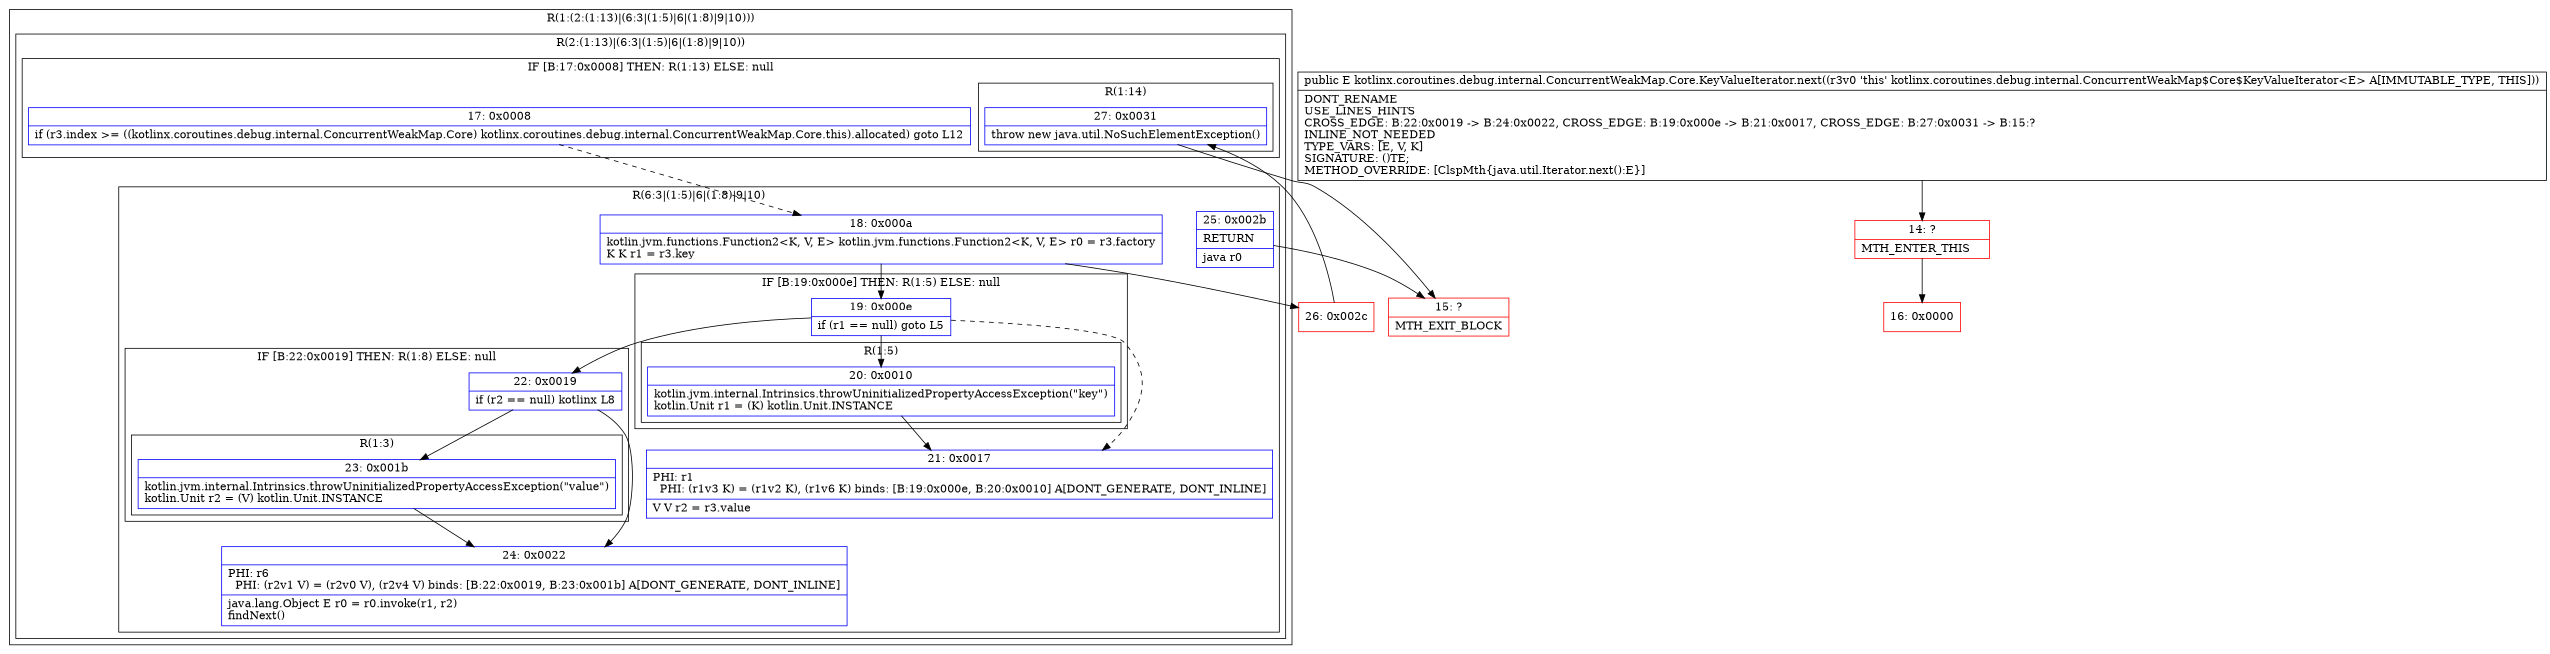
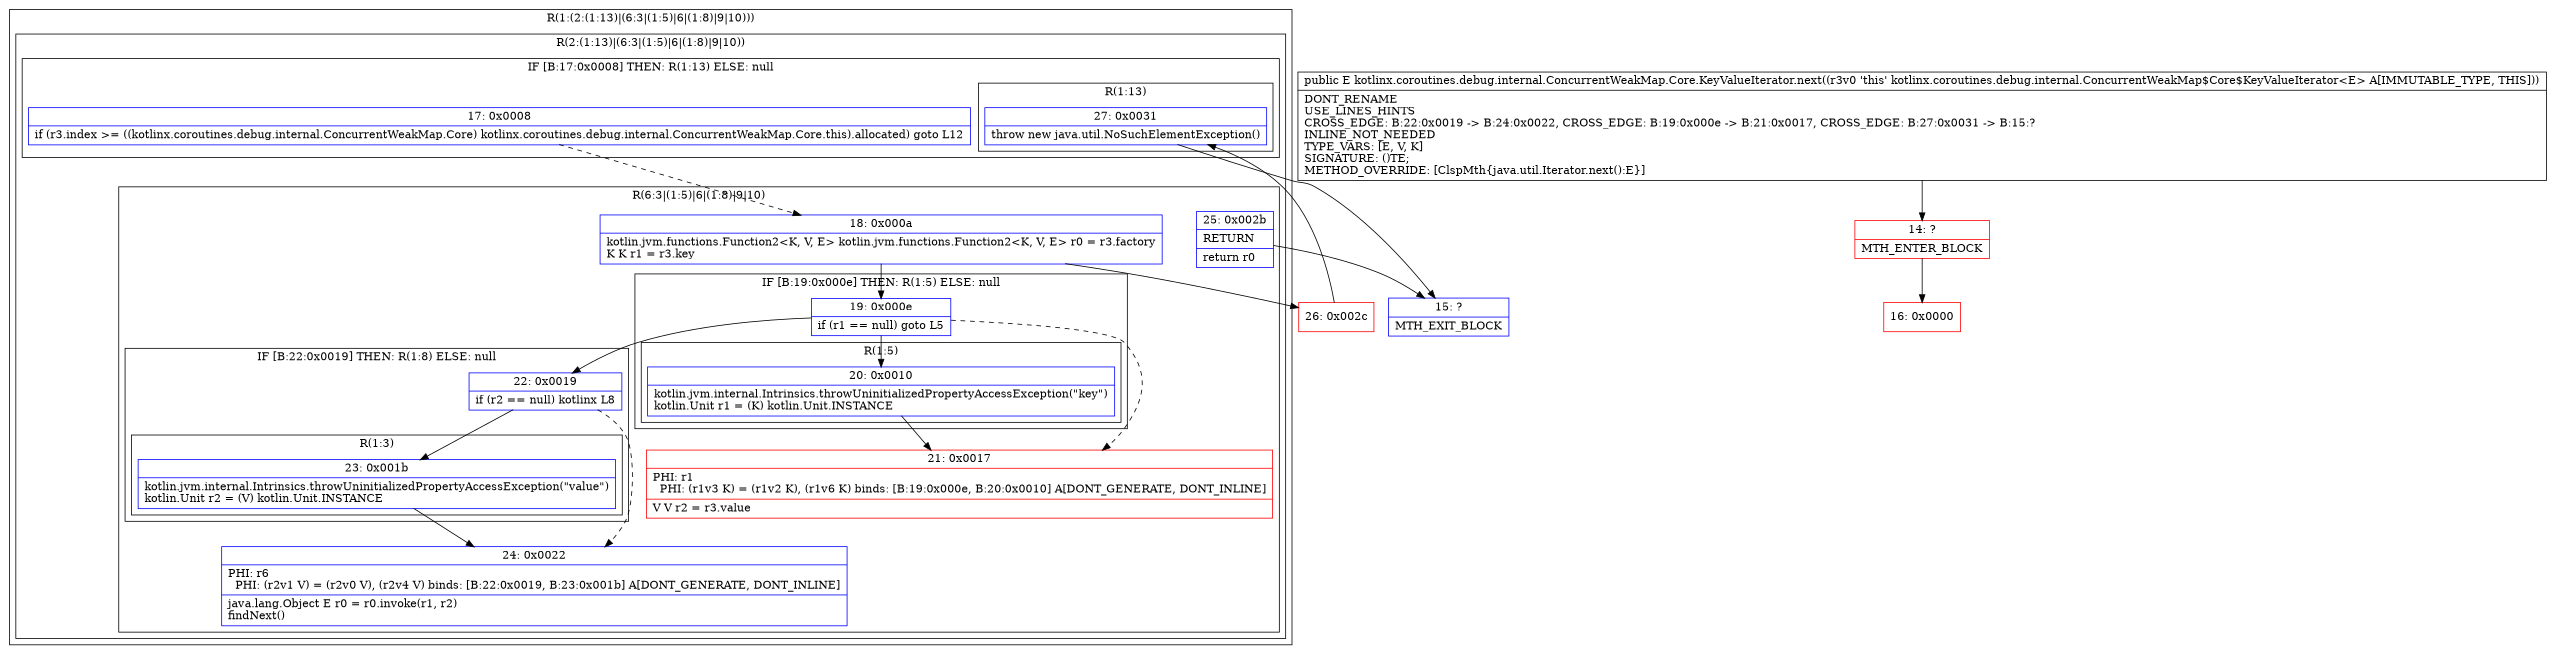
  digraph {
    node [color=blue shape=record]
    n1 [label="{27\:\ 0x0031|throw new java.util.NoSuchElementException()\l}"]
    n2 [label="{17\:\ 0x0008|if (r3.index \>= ((kotlinx.coroutines.debug.internal.ConcurrentWeakMap.Core) kotlinx.coroutines.debug.internal.ConcurrentWeakMap.Core.this).allocated) goto L12\l}"]
    n3 [label="{20\:\ 0x0010|kotlin.jvm.internal.Intrinsics.throwUninitializedPropertyAccessException(\"key\")\lkotlin.Unit r1 = (K) kotlin.Unit.INSTANCE\l}"]
    n4 [label="{19\:\ 0x000e|if (r1 == null) goto L5\l}"]
    n5 [label="{23\:\ 0x001b|kotlin.jvm.internal.Intrinsics.throwUninitializedPropertyAccessException(\"value\")\lkotlin.Unit r2 = (V) kotlin.Unit.INSTANCE\l}"]
    n6 [label="{22\:\ 0x0019|if (r2 == null) kotlinx L8\l}"]
    n7 [label="{18\:\ 0x000a|kotlin.jvm.functions.Function2\<K, V, E\> kotlin.jvm.functions.Function2\<K, V, E\> r0 = r3.factory\lK K r1 = r3.key\l}"]
-   n8 [label="{21\:\ 0x0017|PHI: r1 \l  PHI: (r1v3 K) = (r1v2 K), (r1v6 K) binds: [B:19:0x000e, B:20:0x0010] A[DONT_GENERATE, DONT_INLINE]\l|V V r2 = r3.value\l}"]
+   n8 [color=red label="{21\:\ 0x0017|PHI: r1 \l  PHI: (r1v3 K) = (r1v2 K), (r1v6 K) binds: [B:19:0x000e, B:20:0x0010] A[DONT_GENERATE, DONT_INLINE]\l|V V r2 = r3.value\l}"]
    n9 [label="{24\:\ 0x0022|PHI: r6 \l  PHI: (r2v1 V) = (r2v0 V), (r2v4 V) binds: [B:22:0x0019, B:23:0x001b] A[DONT_GENERATE, DONT_INLINE]\l|java.lang.Object E r0 = r0.invoke(r1, r2)\lfindNext()\l}"]
-   n10 [label="{25\:\ 0x002b|RETURN\l|java r0\l}"]
-   n11 [color=red label="{15\:\ ?|MTH_EXIT_BLOCK\l}"]
+   n10 [label="{25\:\ 0x002b|RETURN\l|return r0\l}"]
+   n11 [label="{15\:\ ?|MTH_EXIT_BLOCK\l}"]
    n12 [color=red label="{26\:\ 0x002c}"]
-   n13 [color=red label="{14\:\ ?|MTH_ENTER_THIS\l}"]
+   n13 [color=red label="{14\:\ ?|MTH_ENTER_BLOCK\l}"]
    n14 [color=red label="{16\:\ 0x0000}"]
    n15 [label="{public E kotlinx.coroutines.debug.internal.ConcurrentWeakMap.Core.KeyValueIterator.next((r3v0 'this' kotlinx.coroutines.debug.internal.ConcurrentWeakMap$Core$KeyValueIterator\<E\> A[IMMUTABLE_TYPE, THIS]))  | DONT_RENAME\lUSE_LINES_HINTS\lCROSS_EDGE: B:22:0x0019 \-\> B:24:0x0022, CROSS_EDGE: B:19:0x000e \-\> B:21:0x0017, CROSS_EDGE: B:27:0x0031 \-\> B:15:?\lINLINE_NOT_NEEDED\lTYPE_VARS: [E, V, K]\lSIGNATURE: ()TE;\lMETHOD_OVERRIDE: [ClspMth\{java.util.Iterator.next():E\}]\l}" color=""]
    subgraph cluster_1 {
      label="R(1:(2:(1:13)|(6:3|(1:5)|6|(1:8)|9|10)))"
      subgraph cluster_2 {
        label="R(2:(1:13)|(6:3|(1:5)|6|(1:8)|9|10))"
        subgraph cluster_3 {
          label="IF [B:17:0x0008] THEN: R(1:13) ELSE: null"
          n2
          subgraph cluster_4 {
-           label="R(1:14)"
+           label="R(1:13)"
            n1
          }
        }
        subgraph cluster_5 {
          label="R(6:3|(1:5)|6|(1:8)|9|10)"
          n7
          n8
          n9
          n10
          subgraph cluster_6 {
            label="IF [B:19:0x000e] THEN: R(1:5) ELSE: null"
            n4
            subgraph cluster_7 {
              label="R(1:5)"
              n3
            }
          }
          subgraph cluster_8 {
            label="IF [B:22:0x0019] THEN: R(1:8) ELSE: null"
            n6
            subgraph cluster_9 {
              label="R(1:3)"
              n5
            }
          }
        }
      }
    }
    n1 -> n11
    n2 -> n7 [style=dashed]
    n3 -> n8
    n4 -> n3
    n4 -> n6
    n4 -> n8 [style=dashed]
    n5 -> n9
    n6 -> n5
-   n6 -> n9 [style=solid]
+   n6 -> n9 [style=dashed]
    n7 -> n4
    n7 -> n12
    n10 -> n11
    n12 -> n1
    n13 -> n14
    n15 -> n13
  }
